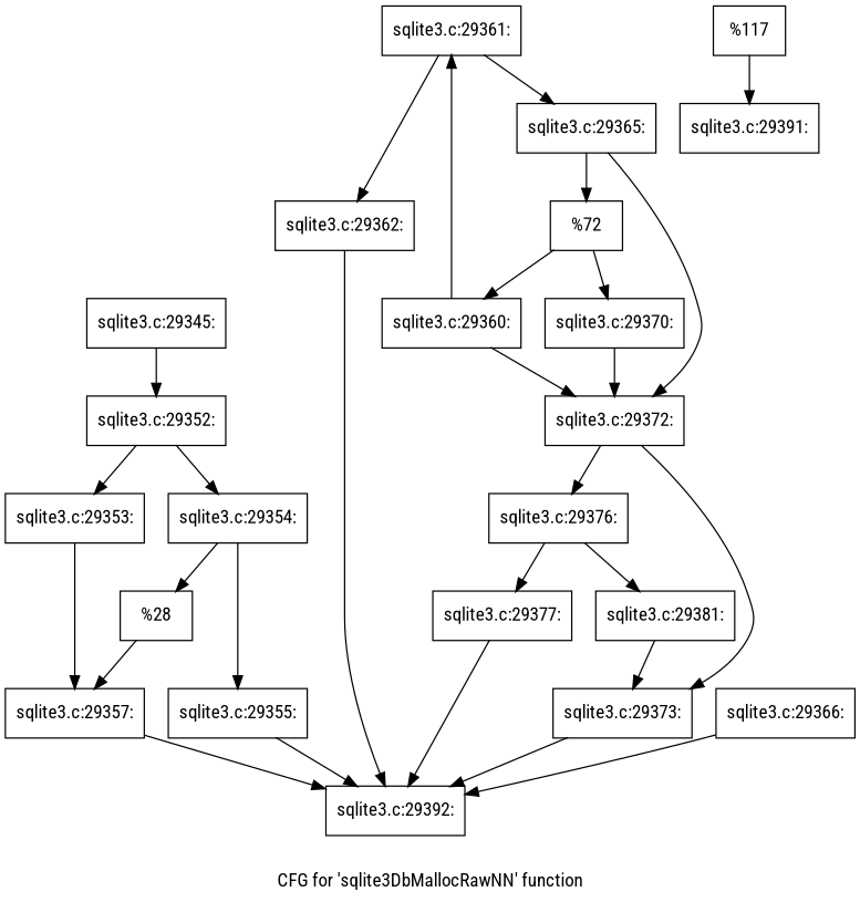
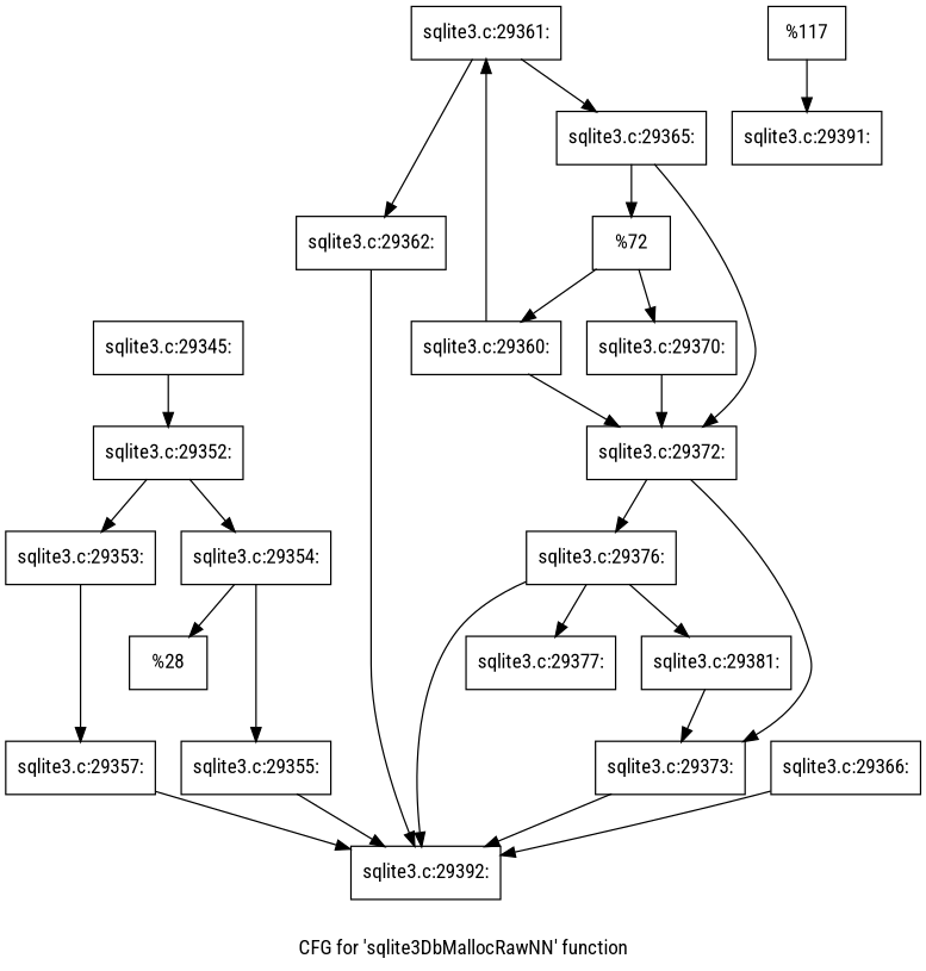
  digraph {
    fontname="Roboto Condensed"
    label="CFG for 'sqlite3DbMallocRawNN' function"
    node [fontname="Roboto Condensed" shape=record]
    edge [fontname="Roboto Condensed"]
    n1 [label="{sqlite3.c:29345:}"]
    n2 [label="{sqlite3.c:29352:}"]
    n3 [label="{sqlite3.c:29354:}"]
    n4 [label="{sqlite3.c:29353:}"]
    n5 [label="{sqlite3.c:29360:}"]
    n6 [label="{sqlite3.c:29361:}"]
    n7 [label="{sqlite3.c:29372:}"]
    n8 [label="{sqlite3.c:29355:}"]
    n9 [label="{%28}"]
    n10 [label="{sqlite3.c:29357:}"]
    n11 [label="{sqlite3.c:29362:}"]
    n12 [label="{sqlite3.c:29365:}"]
    n13 [label="{sqlite3.c:29373:}"]
    n14 [label="{sqlite3.c:29376:}"]
    n15 [label="{sqlite3.c:29392:}"]
    n16 [label="{%72}"]
    n17 [label="{sqlite3.c:29377:}"]
    n18 [label="{sqlite3.c:29381:}"]
    n19 [label="{sqlite3.c:29366:}"]
    n20 [label="{sqlite3.c:29370:}"]
    n21 [label="{%117}"]
    n22 [label="{sqlite3.c:29391:}"]
    n1 -> n2
    n2 -> n3
    n2 -> n4
    n3 -> n8
    n3 -> n9
    n4 -> n10
    n5 -> n6
    n5 -> n7
    n6 -> n11
    n6 -> n12
    n7 -> n13
    n7 -> n14
    n8 -> n15
-   n9 -> n10
    n10 -> n15
    n11 -> n15
    n12 -> n7
    n12 -> n16
    n13 -> n15
    n14 -> n17
    n14 -> n18
    n16 -> n5
    n16 -> n20
-   n17 -> n15
+   n14 -> n15
    n18 -> n13
    n19 -> n15
    n20 -> n7
    n21 -> n22
  }
